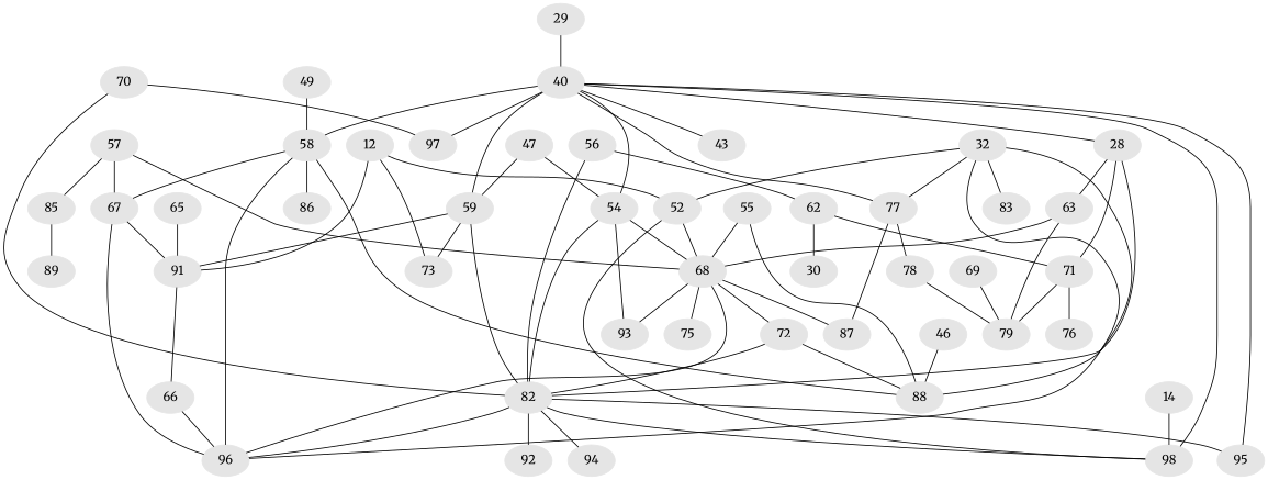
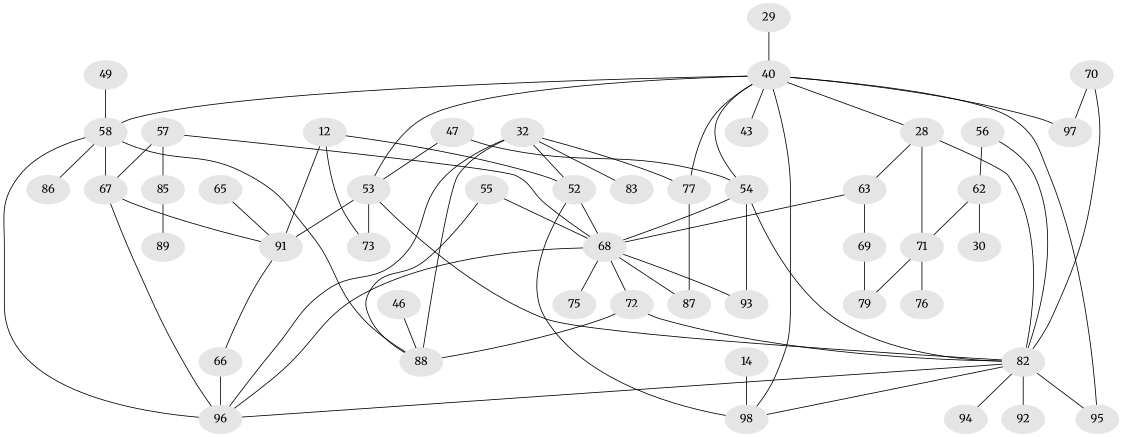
  graph {
    fontname=Merriweather
    node [color=gray90 fontname=Merriweather style=filled]
    edge [fontname=Merriweather]
    12 [super="+8"]
    52 [super="+13"]
    73 [super="+53"]
    91 [super="+45+61"]
    98 [super="+35+74"]
    68 [super="+31+34+30+51"]
    57 [super="+24"]
    67 [super="+50"]
    85
    66
    40 [super="+17+38"]
-   59 [super="+42+4"]
+   59 [super="+42+4" label=53]
    77
    43
    n15 [label=28 super="+15"]
    54 [super="+37"]
    58 [super="+39"]
    95
    97 [super="+80"]
    29
    32 [super="+21"]
    83
    88 [super="+84"]
    96 [super="+25"]
    82 [super="+18+44+81"]
    87
-   78
    63
    71
    93 [super="+33"]
    86
    46
    47
    69
    79
    76
    92
    94
    49
    72
    75
    55
    56
    62
    n45 [label=30]
    89
    n47 [label=14]
    65
    70
    12 -- 52
    12 -- 73
    12 -- 91
    52 -- 98 [weight=2]
    52 -- 68
    91 -- 66
    68 -- 96
    68 -- 87
    68 -- 93
    68 -- 72
    68 -- 75
    57 -- 68
    57 -- 67
    57 -- 85
    67 -- 91
    67 -- 96 [weight=2]
    85 -- 89
    66 -- 96
    40 -- 98 [weight=2]
    40 -- 59 [weight=2]
    40 -- 77
    40 -- 43
    40 -- n15
    40 -- 54
    40 -- 58 [weight=2]
    40 -- 95
    40 -- 97 [weight=3]
    59 -- 73 [weight=2]
    59 -- 91 [weight=3]
    59 -- 82
    77 -- 87
-   77 -- 78
    n15 -- 82 [weight=2]
    n15 -- 63
    n15 -- 71
    54 -- 68
    54 -- 82
    54 -- 93
    58 -- 67
    58 -- 88
    58 -- 96
    58 -- 86
    29 -- 40
    32 -- 52
    32 -- 77
    32 -- 83
    32 -- 88 [weight=2]
    32 -- 96
    82 -- 98
    82 -- 95
    82 -- 96
    82 -- 92 [weight=2]
    82 -- 94
-   78 -- 79
    63 -- 68
-   63 -- 79
+   63 -- 69
    71 -- 79
    71 -- 76
    46 -- 88
    47 -- 59
    47 -- 54
    69 -- 79
    49 -- 58
    72 -- 88
    72 -- 82
    55 -- 68
    55 -- 88
    56 -- 82 [weight=2]
    56 -- 62
    62 -- 71
    62 -- n45
    n47 -- 98 [weight=2]
    65 -- 91
    70 -- 97
    70 -- 82
  }
